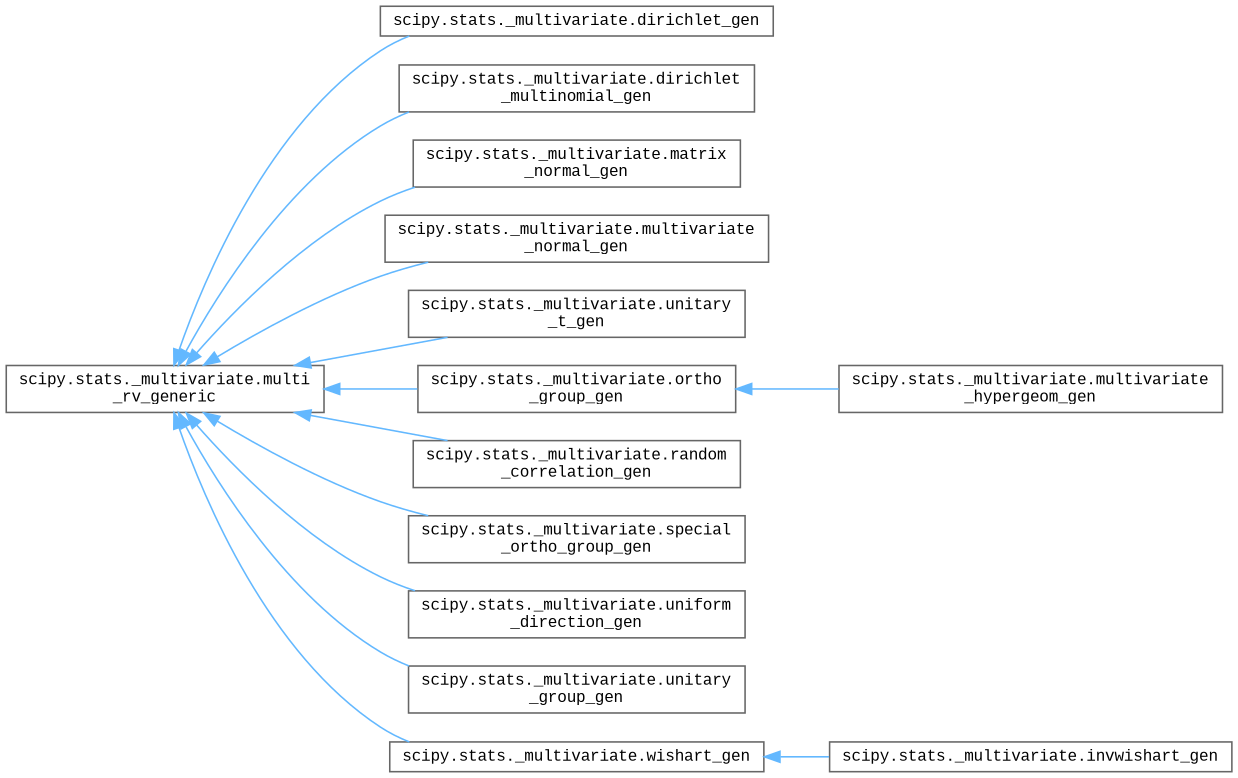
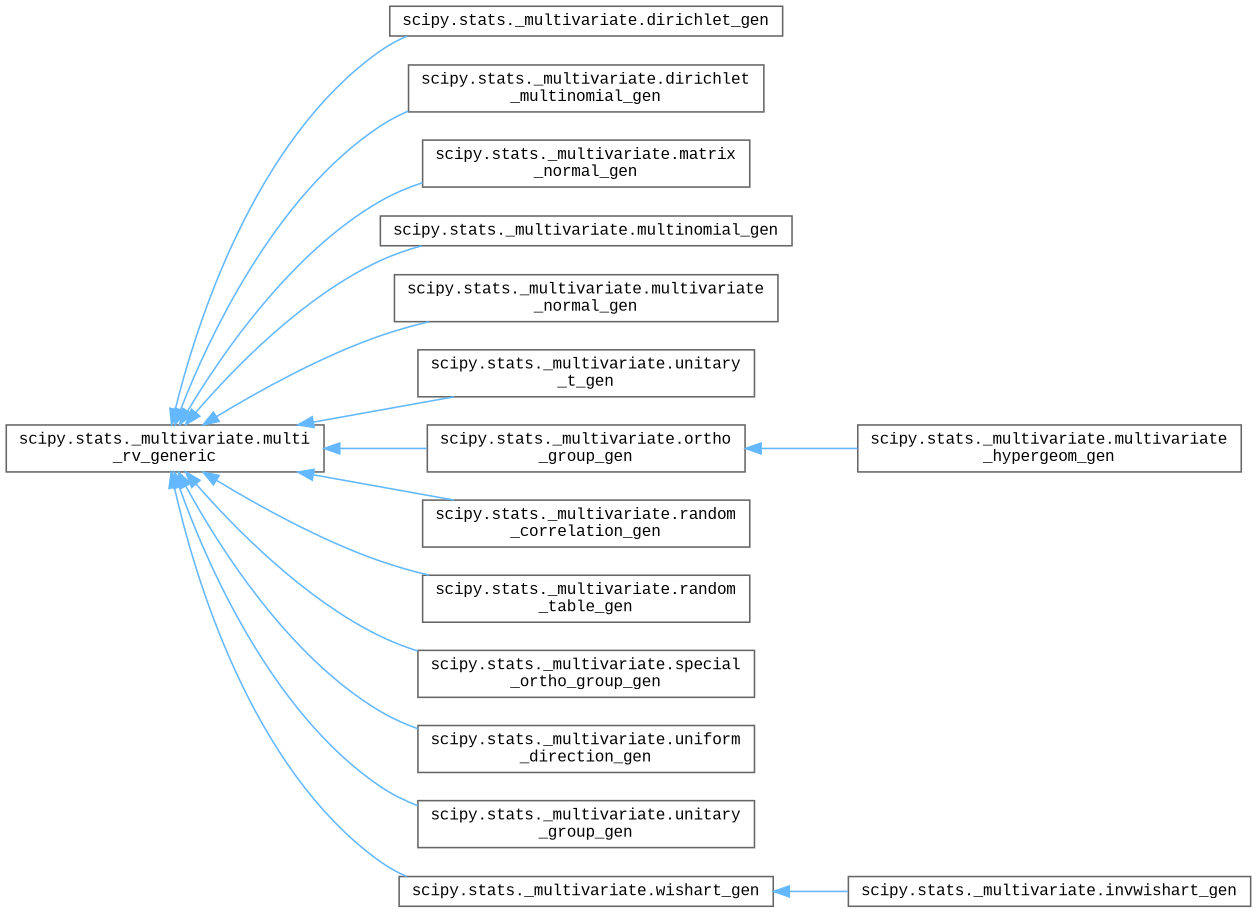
  digraph {
    fontname="Liberation Mono"
    rankdir=LR
    node [color=grey40 fillcolor=white fontname="Liberation Mono" fontsize=10 shape=box style=filled]
    edge [color=steelblue1 dir=back fontname="Liberation Mono" fontsize=10 labelfontname=Helvetica labelfontsize=10 style=solid]
    n1 [height=0.2 label="scipy.stats._multivariate.multi\l_rv_generic" width=0.4]
    n2 [height=0.2 label="scipy.stats._multivariate.dirichlet_gen" width=0.4]
    n3 [height=0.2 label="scipy.stats._multivariate.dirichlet\l_multinomial_gen" width=0.4]
    n4 [height=0.2 label="scipy.stats._multivariate.matrix\l_normal_gen" width=0.4]
+   n5 [height=0.2 label="scipy.stats._multivariate.multinomial_gen" width=0.4]
    n6 [height=0.2 label="scipy.stats._multivariate.multivariate\l_normal_gen" width=0.4]
    n7 [height=0.2 label="scipy.stats._multivariate.unitary\l_t_gen" width=0.4]
    n8 [height=0.2 label="scipy.stats._multivariate.ortho\l_group_gen" width=0.4]
    n9 [height=0.2 label="scipy.stats._multivariate.random\l_correlation_gen" width=0.4]
+   n10 [height=0.2 label="scipy.stats._multivariate.random\l_table_gen" width=0.4]
    n11 [height=0.2 label="scipy.stats._multivariate.special\l_ortho_group_gen" width=0.4]
    n12 [height=0.2 label="scipy.stats._multivariate.uniform\l_direction_gen" width=0.4]
    n13 [height=0.2 label="scipy.stats._multivariate.unitary\l_group_gen" width=0.4]
    n14 [height=0.2 label="scipy.stats._multivariate.wishart_gen" width=0.4]
    n15 [height=0.2 label="scipy.stats._multivariate.multivariate\l_hypergeom_gen" width=0.4]
    n16 [height=0.2 label="scipy.stats._multivariate.invwishart_gen" width=0.4]
    n1 -> n2
    n1 -> n3
    n1 -> n4
+   n1 -> n5
    n1 -> n6
    n1 -> n7
    n1 -> n8
    n1 -> n9
+   n1 -> n10
    n1 -> n11
    n1 -> n12
    n1 -> n13
    n1 -> n14
    n8 -> n15
    n14 -> n16
  }
